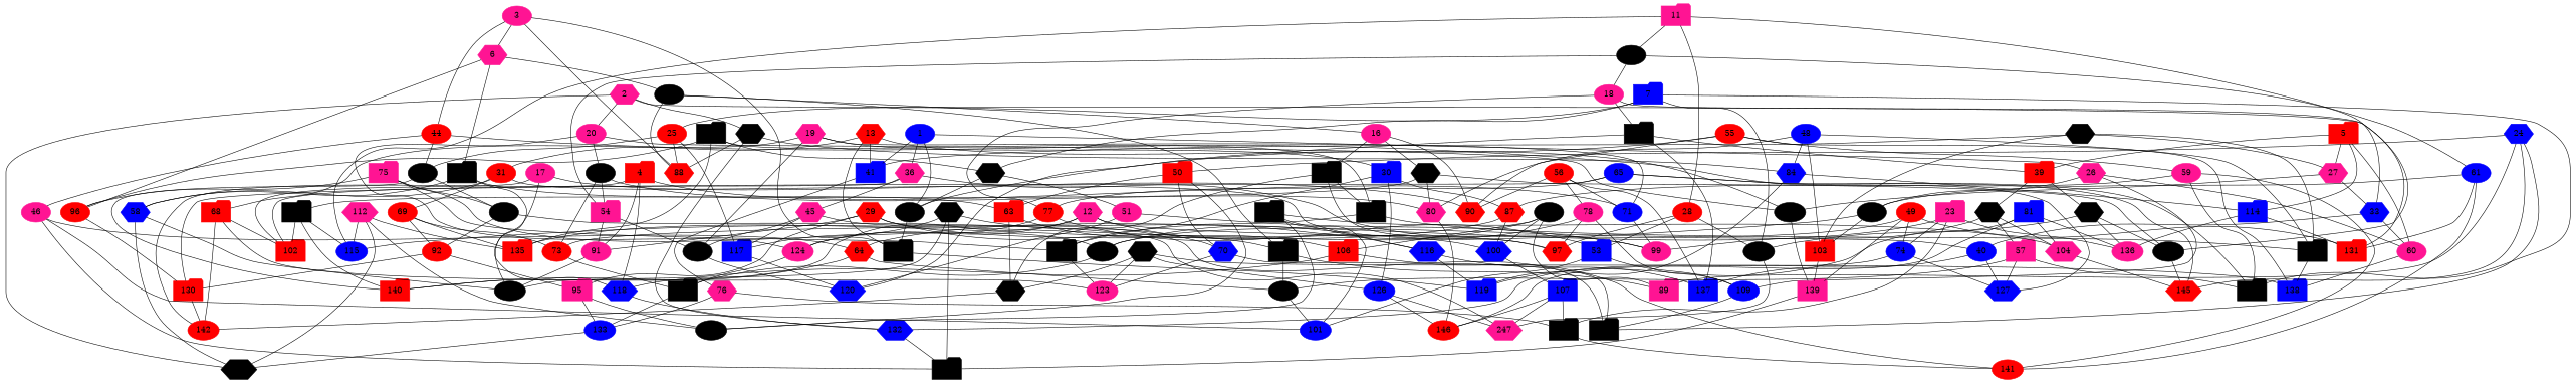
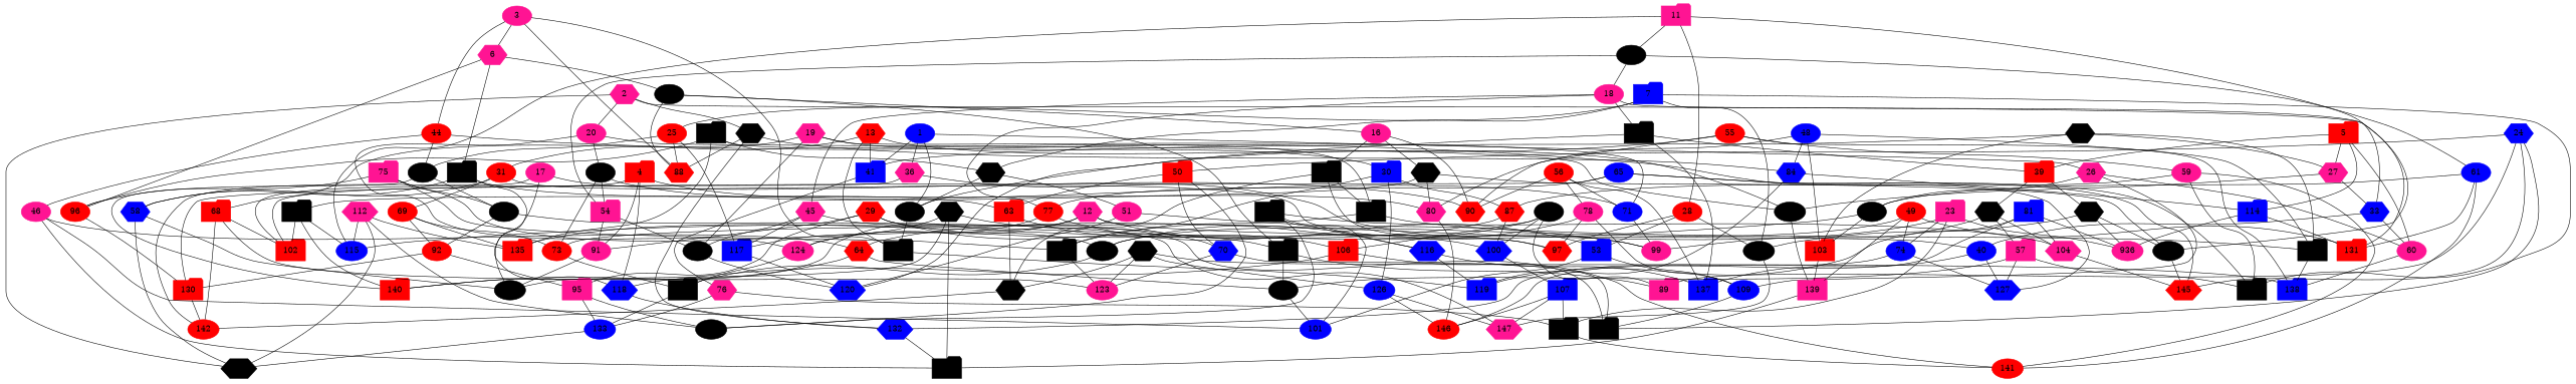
  graph {
    node [color=black shape=ellipse style=filled]
    1 [color=blue]
    26 [color=deeppink shape=hexagon]
    36 [color=deeppink shape=hexagon]
    41 [color=blue shape=folder]
    98
    60 [color=deeppink]
    86
    109 [color=blue]
    102 [color=red shape=folder]
    45 [color=deeppink shape=hexagon]
    99 [color=deeppink]
    76 [color=deeppink shape=hexagon]
    105 [shape=folder]
    2 [color=deeppink shape=hexagon]
    20 [color=deeppink]
    62 [shape=hexagon]
    131 [color=red shape=folder]
    144 [shape=hexagon]
    124 [color=deeppink]
    110
    43
    88 [color=red shape=hexagon]
    84 [color=blue shape=hexagon]
    132 [color=blue shape=hexagon]
    3 [color=deeppink]
    6 [color=deeppink shape=hexagon]
    44 [color=red]
    9 [shape=folder]
    14
    96 [color=red]
    52
    127 [color=blue shape=hexagon]
    46 [color=deeppink]
    119 [color=blue shape=folder]
    4 [color=red shape=folder]
    71 [color=blue]
    91 [color=deeppink]
    118 [color=blue shape=hexagon]
    142 [color=red]
    108
    5 [color=red shape=folder]
    27 [color=deeppink shape=hexagon]
    39 [color=red shape=folder]
    114 [color=blue shape=folder]
    33 [color=blue shape=hexagon]
    47 [shape=hexagon]
    83 [shape=hexagon]
    138 [color=blue shape=folder]
-   136 [color=deeppink]
+   136 [color=deeppink label=936]
    58 [color=blue shape=hexagon]
    63 [color=red shape=folder]
    16 [color=deeppink]
    32 [shape=folder]
    130 [color=red shape=folder]
    7 [color=blue shape=folder]
    25 [color=red]
    42 [shape=hexagon]
    111 [shape=folder]
    125
    117 [color=blue shape=folder]
    51 [color=deeppink]
-   147 [color=deeppink shape=hexagon label=247]
+   147 [color=deeppink shape=hexagon]
    8 [shape=folder]
    101 [color=blue]
    104 [color=deeppink shape=hexagon]
    113
    116 [color=blue shape=hexagon]
    145 [color=red shape=hexagon]
    137 [color=blue shape=folder]
    106 [color=red shape=folder]
    82 [shape=hexagon]
    10 [shape=folder]
    38 [shape=folder]
    135 [color=red shape=folder]
    121 [shape=folder]
    73 [color=red]
    11 [color=deeppink shape=folder]
    15
    28 [color=red]
    61 [color=blue]
    115 [color=blue]
    18 [color=deeppink]
    54 [color=deeppink shape=folder]
    53 [color=blue shape=folder]
    97 [color=red shape=hexagon]
    141 [color=red]
    12 [color=deeppink shape=hexagon]
    40 [color=blue]
    140 [color=red shape=folder]
    129 [shape=folder]
    13 [color=red shape=hexagon]
    31 [color=red]
    69 [color=red]
    139 [color=deeppink shape=folder]
    35 [shape=folder]
    79 [shape=hexagon]
    90 [color=red shape=hexagon]
    89 [color=deeppink shape=folder]
    72
    37 [shape=folder]
    77 [color=red]
    134
    67
    80 [color=deeppink shape=hexagon]
    93 [shape=folder]
    17 [color=deeppink]
    120 [color=blue shape=hexagon]
    100 [color=blue shape=hexagon]
    19 [color=deeppink shape=hexagon]
    30 [color=blue shape=folder]
    68 [color=red shape=folder]
    94 [shape=folder]
    87 [color=red shape=hexagon]
    126 [color=blue]
    123 [color=deeppink]
    21 [shape=hexagon]
    103 [color=red shape=folder]
    22
    107 [color=blue shape=folder]
    23 [color=deeppink shape=folder]
    64 [color=red shape=hexagon]
    74 [color=blue]
    128 [shape=folder]
    24 [color=blue shape=hexagon]
    50 [color=red shape=folder]
    148 [shape=folder]
    70 [color=blue shape=hexagon]
    85
    29 [color=red shape=hexagon]
    95 [color=deeppink shape=folder]
    133 [color=blue]
    146 [color=red]
    92 [color=red]
    34 [shape=hexagon]
    143 [shape=folder]
    57 [color=deeppink shape=folder]
    48 [color=blue]
    49 [color=red]
    122
    55 [color=red]
    59 [color=deeppink]
    56 [color=red]
    78 [color=deeppink]
    65 [color=blue]
    66 [shape=hexagon]
    75 [color=deeppink shape=folder]
    81 [color=blue shape=folder]
    112 [color=deeppink shape=hexagon]
    1 -- 26
    1 -- 36
    1 -- 41
    1 -- 98
    26 -- 60
    26 -- 86
    26 -- 109
    36 -- 102
-   36 -- 45
+   18 -- 45
    36 -- 99
    41 -- 76
    98 -- 105
    60 -- 138
    86 -- 115
    86 -- 103
    109 -- 148
    45 -- 117
    45 -- 67
    45 -- 148
    76 -- 128
    76 -- 133
    105 -- 119
    2 -- 20
    2 -- 62
    2 -- 131
    2 -- 144
    20 -- 124
    20 -- 110
    20 -- 43
    62 -- 88
    62 -- 84
    62 -- 132
    124 -- 129
    110 -- 139
    43 -- 73
    43 -- 54
    43 -- 80
    84 -- 119
    84 -- 114
    132 -- 143
    3 -- 105
    3 -- 88
    3 -- 6
    3 -- 44
    6 -- 9
    6 -- 14
    6 -- 96
    44 -- 52
    44 -- 127
    44 -- 46
    9 -- 118
    9 -- 58
    9 -- 63
    14 -- 88
    14 -- 16
    14 -- 32
    96 -- 130
    52 -- 140
    52 -- 85
    46 -- 101
    46 -- 64
    46 -- 143
    4 -- 71
    4 -- 91
    4 -- 118
    4 -- 142
    71 -- 99
    91 -- 108
    118 -- 132
    5 -- 60
    5 -- 27
    5 -- 39
    5 -- 114
    27 -- 110
    27 -- 33
    39 -- 47
    39 -- 83
    114 -- 131
    114 -- 136
    33 -- 60
    33 -- 40
    47 -- 99
    47 -- 104
    47 -- 57
    83 -- 136
    83 -- 125
    83 -- 134
    58 -- 144
    58 -- 108
    63 -- 106
    63 -- 82
    16 -- 35
    16 -- 79
    16 -- 90
    32 -- 89
    32 -- 72
    130 -- 142
    7 -- 25
    7 -- 42
    7 -- 111
    7 -- 125
    25 -- 88
    25 -- 52
    25 -- 117
    42 -- 98
    42 -- 51
    125 -- 147
    117 -- 120
    51 -- 99
    51 -- 120
    8 -- 101
    8 -- 104
    8 -- 113
    8 -- 116
    104 -- 145
    116 -- 119
    116 -- 137
    106 -- 118
    106 -- 141
    82 -- 142
    10 -- 96
    10 -- 42
    10 -- 38
    10 -- 135
    38 -- 121
    38 -- 73
    121 -- 138
    73 -- 129
    11 -- 15
    11 -- 28
    11 -- 61
    11 -- 115
    15 -- 33
    15 -- 18
    15 -- 54
    28 -- 125
    28 -- 53
    28 -- 97
    61 -- 86
    61 -- 131
    61 -- 141
    18 -- 37
    18 -- 77
    18 -- 134
    54 -- 91
    54 -- 67
    53 -- 109
    53 -- 101
    12 -- 124
    12 -- 53
    12 -- 40
    12 -- 140
    40 -- 127
    40 -- 137
    129 -- 133
    13 -- 41
    13 -- 105
    13 -- 110
    13 -- 31
    31 -- 58
    31 -- 116
    31 -- 69
    69 -- 135
    69 -- 73
    69 -- 92
    139 -- 143
    35 -- 82
    35 -- 38
    35 -- 97
    79 -- 134
    79 -- 80
    79 -- 93
    72 -- 101
    37 -- 39
    37 -- 137
    37 -- 120
    77 -- 124
    77 -- 100
    134 -- 145
    67 -- 120
    80 -- 146
    93 -- 102
    93 -- 115
    93 -- 140
    17 -- 102
    17 -- 108
    17 -- 90
    100 -- 107
    19 -- 71
    19 -- 67
    19 -- 30
    19 -- 68
    30 -- 94
    30 -- 87
    30 -- 126
    68 -- 102
    68 -- 142
    68 -- 123
    94 -- 123
    87 -- 135
    87 -- 100
    126 -- 147
    126 -- 146
    21 -- 41
    21 -- 27
    21 -- 121
    21 -- 103
    103 -- 139
    22 -- 106
    22 -- 89
    22 -- 100
    22 -- 94
    107 -- 147
    107 -- 128
    107 -- 146
    23 -- 136
    23 -- 64
    23 -- 74
    23 -- 128
    64 -- 140
    64 -- 72
    74 -- 132
    74 -- 127
    128 -- 141
    24 -- 145
    24 -- 89
    24 -- 50
    24 -- 148
    50 -- 63
    50 -- 113
    50 -- 70
    70 -- 123
    70 -- 148
    85 -- 147
    85 -- 92
    29 -- 91
    29 -- 32
    29 -- 97
    29 -- 95
    95 -- 113
    95 -- 133
    133 -- 144
    92 -- 130
    92 -- 95
    34 -- 108
    34 -- 117
    34 -- 70
    34 -- 143
    57 -- 127
    57 -- 111
    57 -- 72
    48 -- 84
    48 -- 121
    48 -- 80
    48 -- 103
    49 -- 131
    49 -- 139
    49 -- 74
    49 -- 122
    122 -- 129
    55 -- 98
    55 -- 138
    55 -- 90
    55 -- 59
    59 -- 111
    59 -- 141
    59 -- 87
    56 -- 71
    56 -- 137
    56 -- 90
    56 -- 78
    78 -- 109
    78 -- 97
    78 -- 122
    65 -- 130
    65 -- 111
    65 -- 145
    65 -- 77
    66 -- 138
    66 -- 82
    66 -- 126
    66 -- 123
    75 -- 96
    75 -- 94
    75 -- 85
    75 -- 122
    81 -- 119
    81 -- 136
    81 -- 104
    81 -- 146
    112 -- 144
    112 -- 113
    112 -- 135
    112 -- 115
  }
